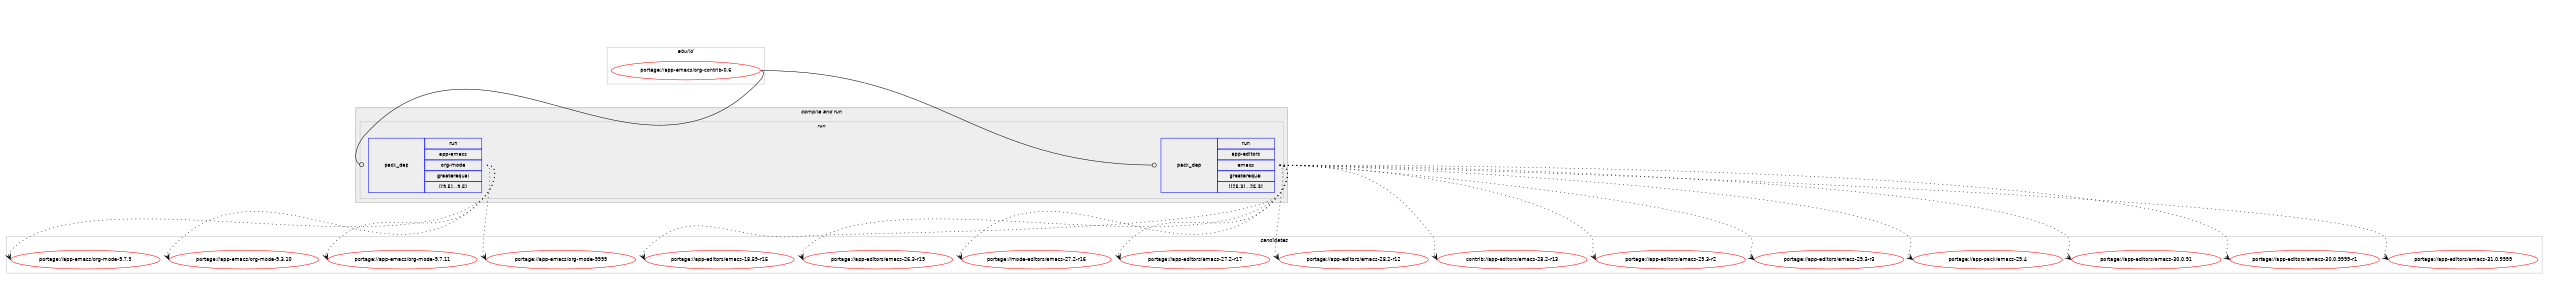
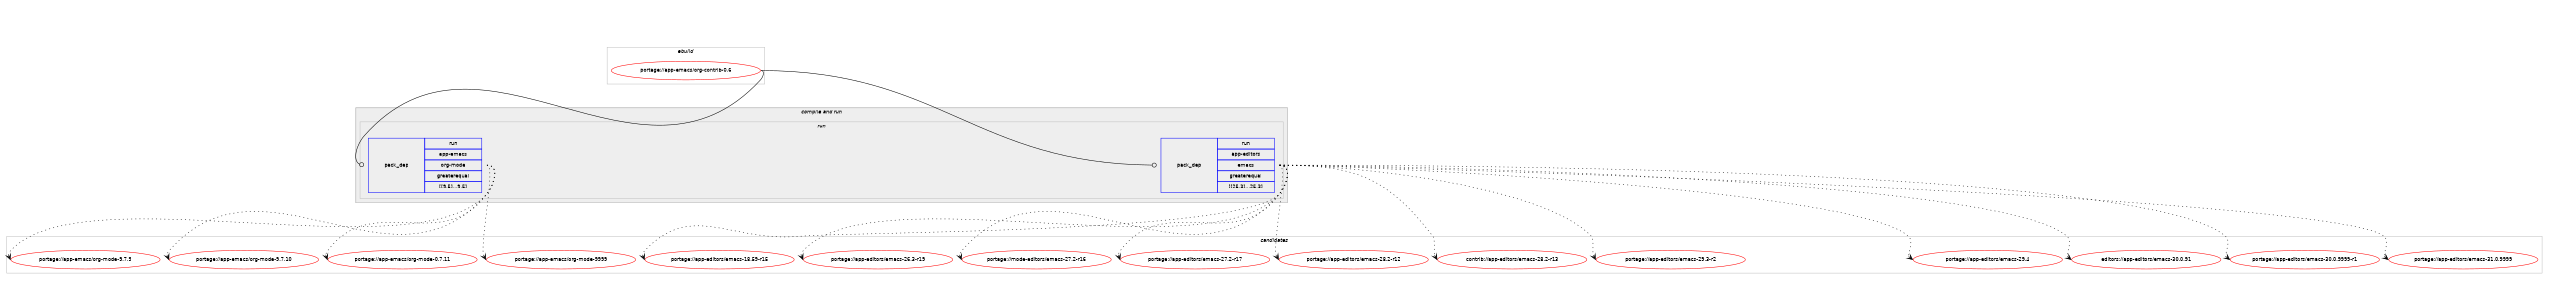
  digraph {
    compound=true
    concentrate=true
    fontname=Helvetica
    fontsize=10
    newrank=true
    rankdir=TB
    ranksep=1.5
    node [color=red fontname=Helvetica fontsize=10]
    edge [arrowhead=vee headport=w style=dotted tailport=e weight=100]
    n1 [label="portage://app-emacs/org-contrib-0.6" width=4]
    n2 [color=blue label=<<TABLE BORDER="0" CELLBORDER="1" CELLSPACING="0" CELLPADDING="4" WIDTH="220"><TR><TD ROWSPAN="6" CELLPADDING="30">pack_dep</TD></TR><TR><TD WIDTH="110">run</TD></TR><TR><TD>app-editors</TD></TR><TR><TD>emacs</TD></TR><TR><TD>greaterequal</TD></TR><TR><TD>[[25,3],,,25.3]</TD></TR></TABLE>> shape=none]
    n3 [color=blue label=<<TABLE BORDER="0" CELLBORDER="1" CELLSPACING="0" CELLPADDING="4" WIDTH="220"><TR><TD ROWSPAN="6" CELLPADDING="30">pack_dep</TD></TR><TR><TD WIDTH="110">run</TD></TR><TR><TD>app-emacs</TD></TR><TR><TD>org-mode</TD></TR><TR><TD>greaterequal</TD></TR><TR><TD>[[9,5],,,9.5]</TD></TR></TABLE>> shape=none]
    n4 [label="portage://app-editors/emacs-31.0.9999" width=4]
    n5 [label="portage://app-editors/emacs-30.0.9999-r1" width=4]
-   n6 [label="portage://app-editors/emacs-30.0.91" width=4]
-   n7 [label="portage://app-pack/emacs-29.4" width=4]
-   n8 [label="portage://app-editors/emacs-29.3-r3" width=4]
+   n6 [label="editors://app-editors/emacs-30.0.91" width=4]
+   n7 [label="portage://app-editors/emacs-29.4" width=4]
    n9 [label="portage://app-editors/emacs-29.3-r2" width=4]
    n10 [label="contrib://app-editors/emacs-28.2-r13" width=4]
    n11 [label="portage://app-editors/emacs-28.2-r12" width=4]
    n12 [label="portage://app-editors/emacs-27.2-r17" width=4]
    n13 [label="portage://mode-editors/emacs-27.2-r16" width=4]
    n14 [label="portage://app-editors/emacs-26.3-r19" width=4]
    n15 [label="portage://app-editors/emacs-18.59-r15" width=4]
    n16 [label="portage://app-emacs/org-mode-9999" width=4]
-   n17 [label="portage://app-emacs/org-mode-9.7.11" width=4]
-   n18 [label="portage://app-emacs/org-mode-9.3.10" width=4]
+   n17 [label="portage://app-emacs/org-mode-0.7.11" width=4]
+   n18 [label="portage://app-emacs/org-mode-9.7.10" width=4]
    n19 [label="portage://app-emacs/org-mode-9.7.9" width=4]
    subgraph cluster_1 {
      color=gray
      label=<<i>ebuild</i>>
      n1
    }
    subgraph cluster_2 {
      color=gray
      label=<<i>dependencies</i>>
      subgraph cluster_3 {
        color=gray
        fillcolor="#eeeeee"
        label=<<i>compile</i>>
        style=filled
      }
      subgraph cluster_4 {
        color=gray
        fillcolor="#eeeeee"
        label=<<i>compile and run</i>>
        style=filled
      }
      subgraph cluster_5 {
        color=gray
        fillcolor="#eeeeee"
        label=<<i>run</i>>
        style=filled
        subgraph sub_6 {
          color=gray
          fillcolor="#eeeeee"
          label=<<i>run</i>>
          style=filled
          n2
        }
        subgraph sub_7 {
          color=gray
          fillcolor="#eeeeee"
          label=<<i>run</i>>
          style=filled
          n3
        }
      }
    }
    subgraph cluster_8 {
      color=gray
      label=<<i>candidates</i>>
      rank=same
      subgraph sub_9 {
        color=black
        label=<<i>candidates</i>>
        nodesep=1
        rank=same
        n4
        n5
        n6
        n7
-       n8
        n9
        n10
        n11
        n12
        n13
        n14
        n15
      }
      subgraph sub_10 {
        color=black
        label=<<i>candidates</i>>
        nodesep=1
        rank=same
        n16
        n17
        n18
        n19
      }
    }
    n1 -> n2 [arrowhead=odot style=solid weight=20]
    n1 -> n3 [arrowhead=odot style=solid weight=20]
    n2 -> n4
    n2 -> n5
    n2 -> n6
    n2 -> n7
-   n2 -> n8
    n2 -> n9
    n2 -> n10
    n2 -> n11
    n2 -> n12
    n2 -> n13
    n2 -> n14
    n2 -> n15
    n3 -> n16
    n3 -> n17
    n3 -> n18
    n3 -> n19
  }
